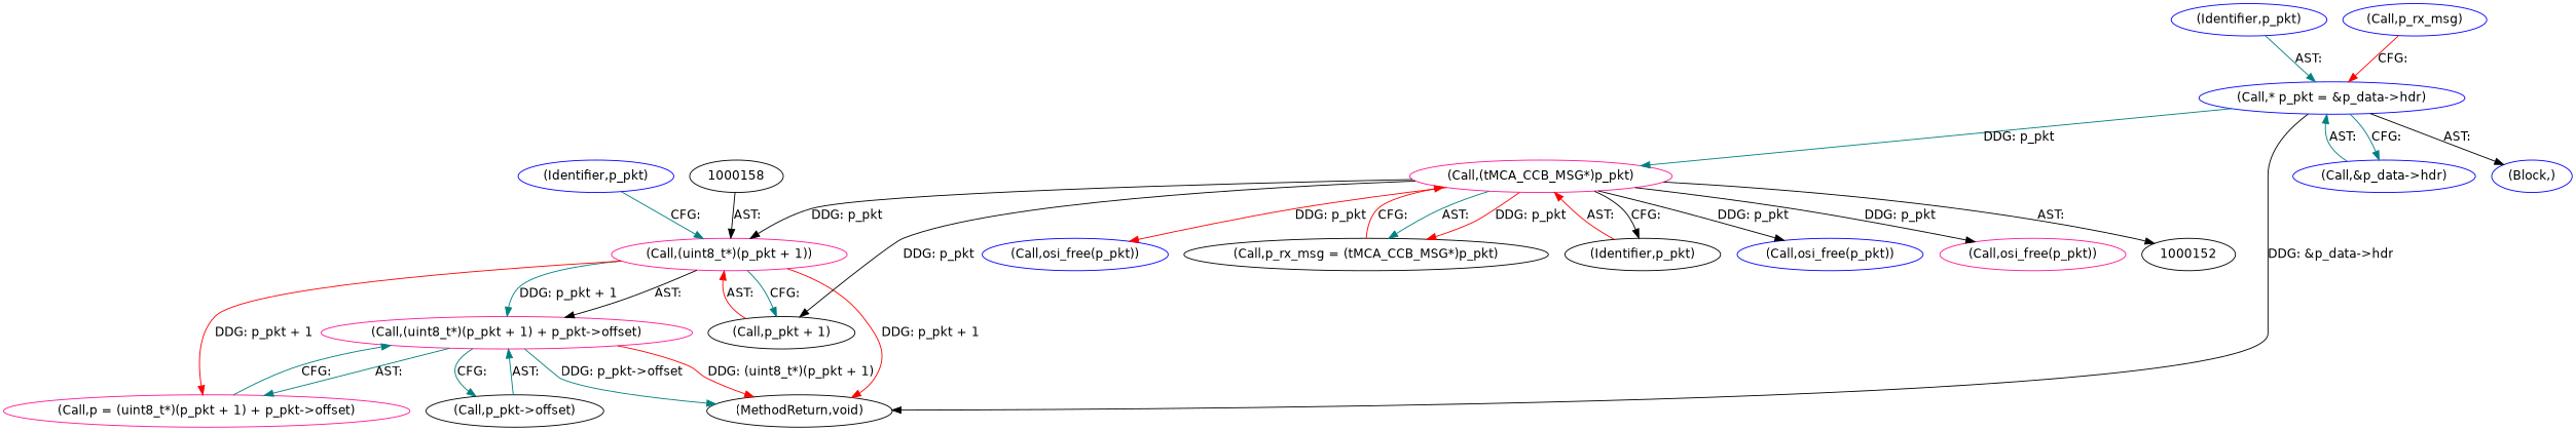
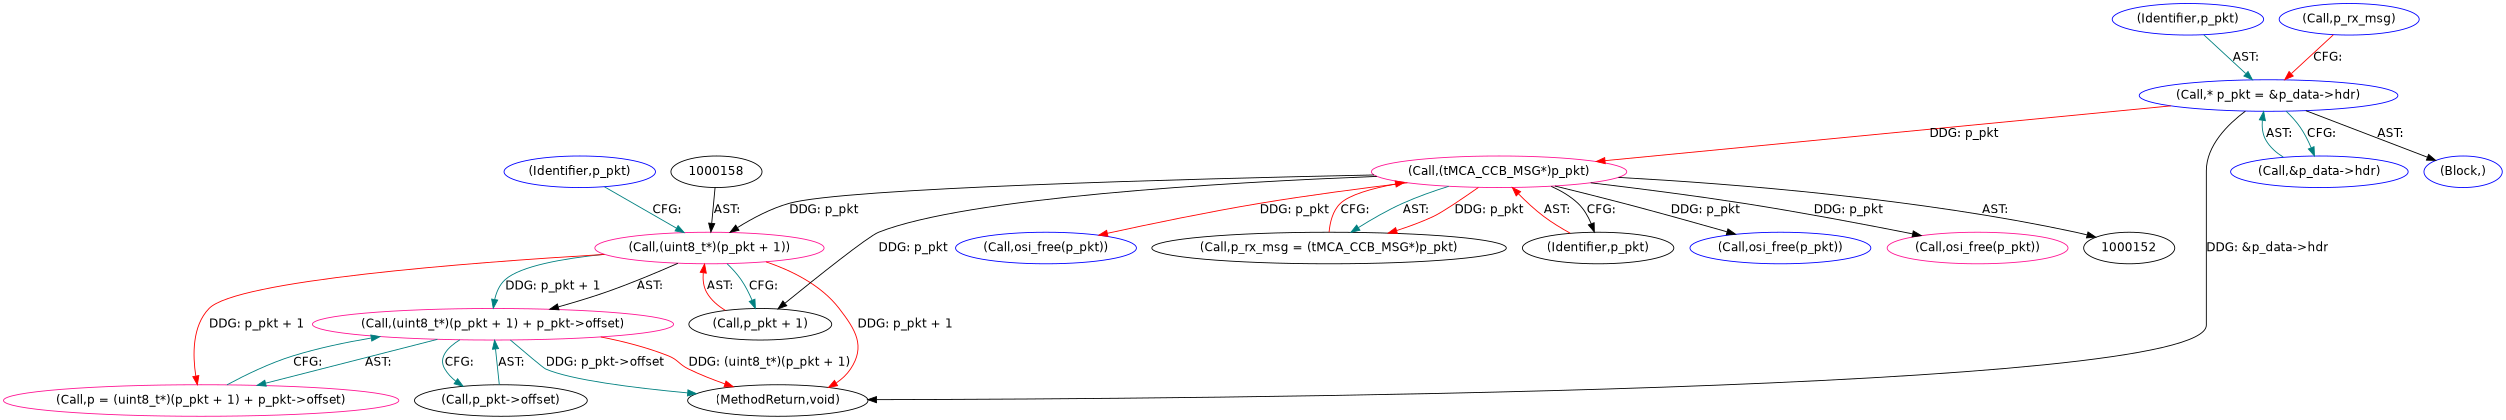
  digraph {
    fontname="DejaVu Sans"
    node [color=blue fontname="DejaVu Sans"]
    edge [color=teal fontname="DejaVu Sans"]
    n1 [color=deeppink label="(Call,(uint8_t*)(p_pkt + 1) + p_pkt->offset)"]
    n2 [color=black label="(Call,p_pkt->offset)"]
    n3 [color=black label="(MethodReturn,void)"]
    n4 [color=deeppink label="(Call,p = (uint8_t*)(p_pkt + 1) + p_pkt->offset)"]
    n5 [color=deeppink label="(Call,(uint8_t*)(p_pkt + 1))"]
    n6 [color=black label="(Call,p_pkt + 1)"]
    n7 [color=deeppink label="(Call,(tMCA_CCB_MSG*)p_pkt)"]
    n8 [color=black label="(Identifier,p_pkt)"]
    n9 [label="(Call,osi_free(p_pkt))"]
    n10 [color=black label="(Call,p_rx_msg = (tMCA_CCB_MSG*)p_pkt)"]
    n11 [label="(Call,osi_free(p_pkt))"]
    n12 [color=deeppink label="(Call,osi_free(p_pkt))"]
    1000152 [color=black]
    n14 [label="(Call,* p_pkt = &p_data->hdr)"]
    n15 [label="(Call,&p_data->hdr)"]
    n16 [label="(Block,)"]
    n17 [label="(Identifier,p_pkt)"]
    n18 [label="(Call,p_rx_msg)"]
    n19 [label="(Identifier,p_pkt)"]
    1000158 [color=black]
    n1 -> n2 [label="CFG: "]
    n1 -> n3 [color=red label="DDG: (uint8_t*)(p_pkt + 1)"]
    n1 -> n3 [label="DDG: p_pkt->offset"]
    n1 -> n4 [label="AST: "]
    n2 -> n1 [label="AST: "]
    n4 -> n1 [label="CFG: "]
    n5 -> n1 [color=black label="AST: "]
    n5 -> n1 [label="DDG: p_pkt + 1"]
    n5 -> n3 [color=red label="DDG: p_pkt + 1"]
    n5 -> n4 [color=red label="DDG: p_pkt + 1"]
    n5 -> n6 [label="CFG: "]
    n6 -> n5 [color=red label="AST: "]
    n7 -> n5 [color=black label="DDG: p_pkt"]
    n7 -> n6 [color=black label="DDG: p_pkt"]
    n7 -> n8 [color=black label="CFG: "]
    n7 -> n9 [color=red label="DDG: p_pkt"]
    n7 -> n10 [label="AST: "]
    n7 -> n10 [color=red label="DDG: p_pkt"]
    n7 -> n11 [color=black label="DDG: p_pkt"]
    n7 -> n12 [color=black label="DDG: p_pkt"]
    n7 -> 1000152 [color=black label="AST: "]
    n8 -> n7 [color=red label="AST: "]
    n10 -> n7 [color=red label="CFG: "]
    n14 -> n3 [color=black label="DDG: &p_data->hdr"]
-   n14 -> n7 [label="DDG: p_pkt"]
+   n14 -> n7 [color=red label="DDG: p_pkt"]
    n14 -> n15 [label="CFG: "]
    n14 -> n16 [color=black label="AST: "]
    n15 -> n14 [label="AST: "]
    n17 -> n14 [label="AST: "]
    n18 -> n14 [color=red label="CFG: "]
    n19 -> n5 [label="CFG: "]
    1000158 -> n5 [color=black label="AST: "]
  }
